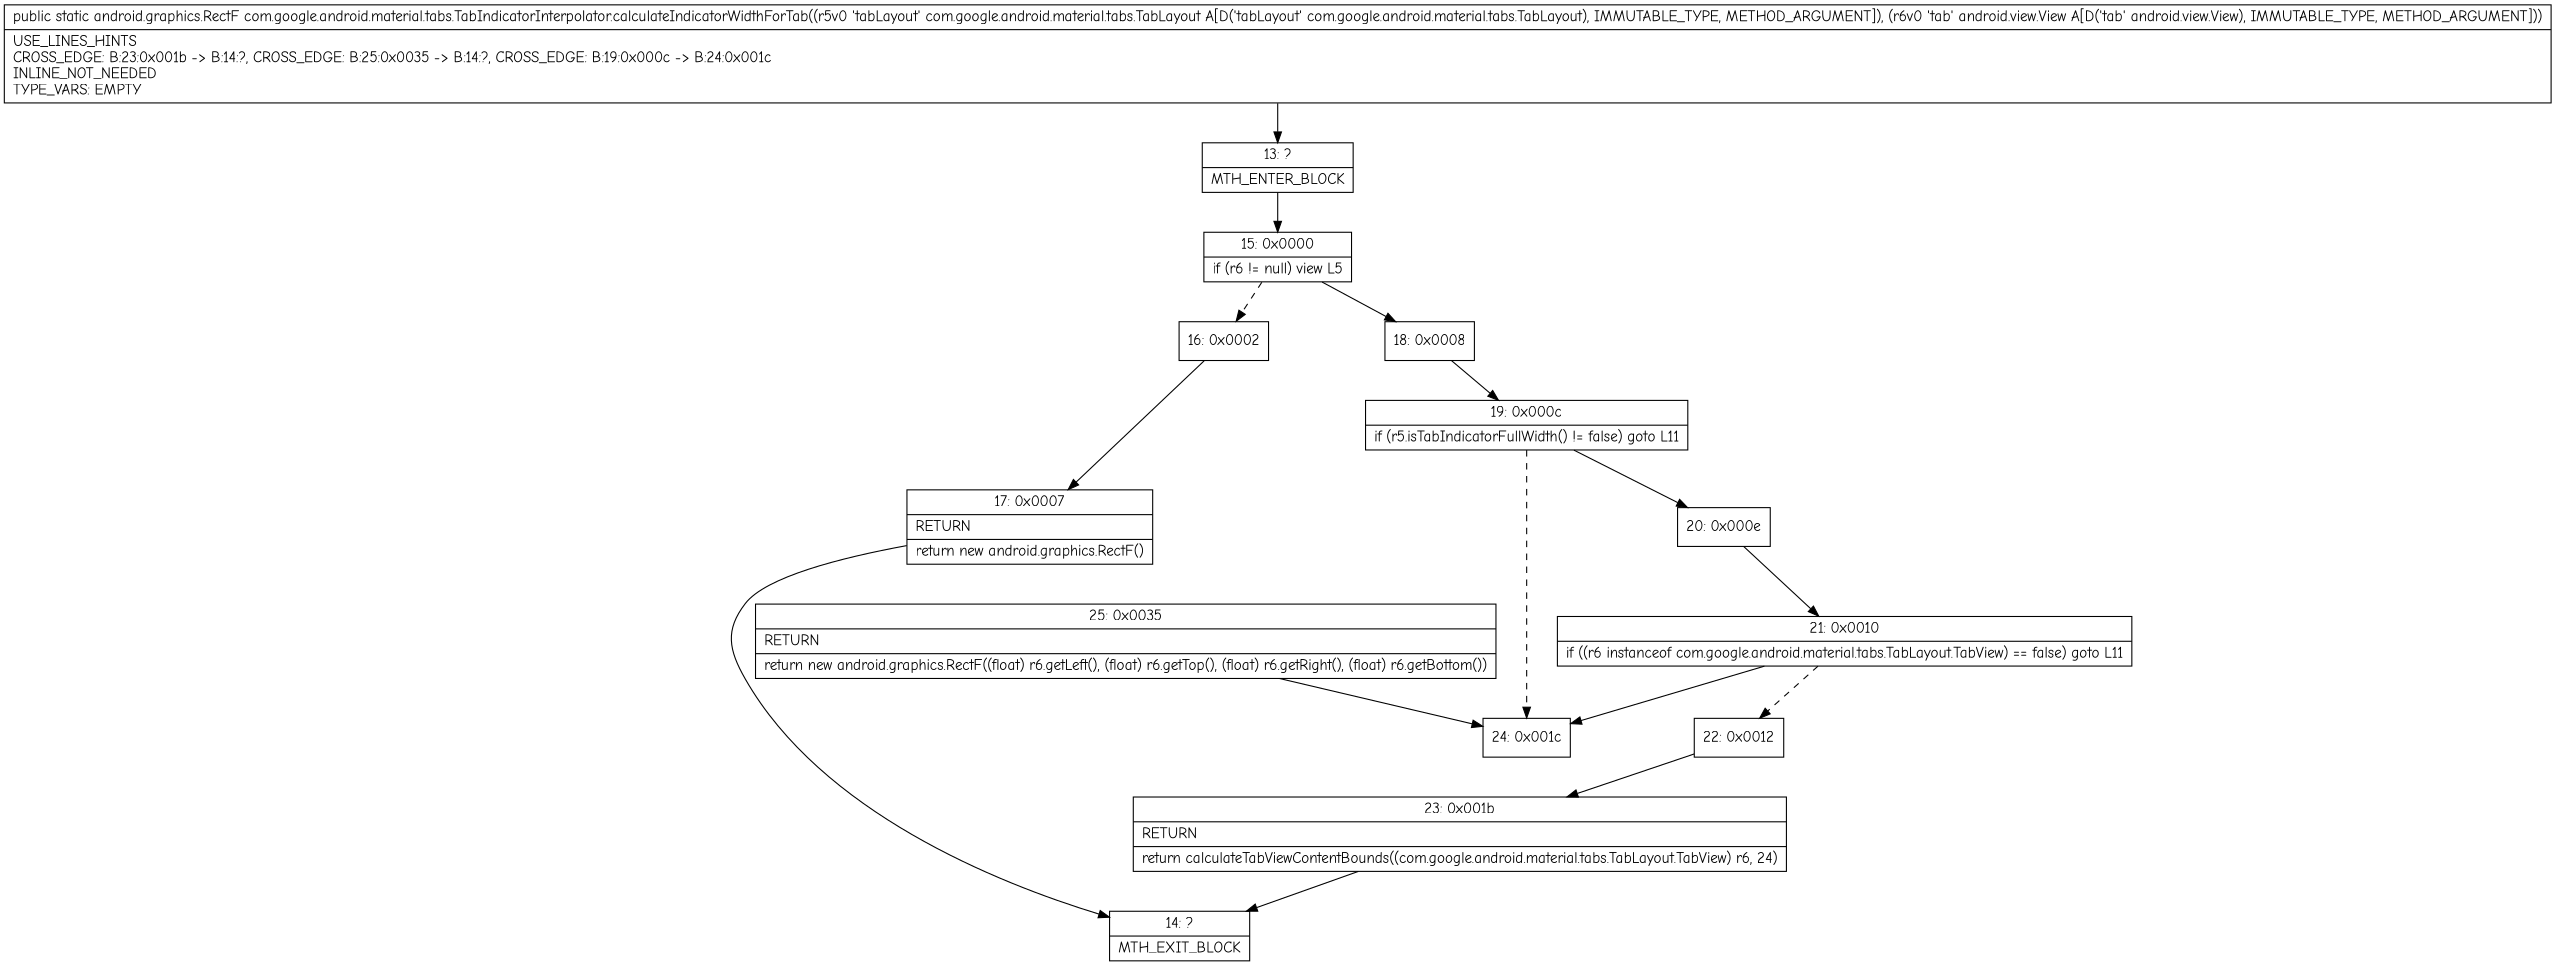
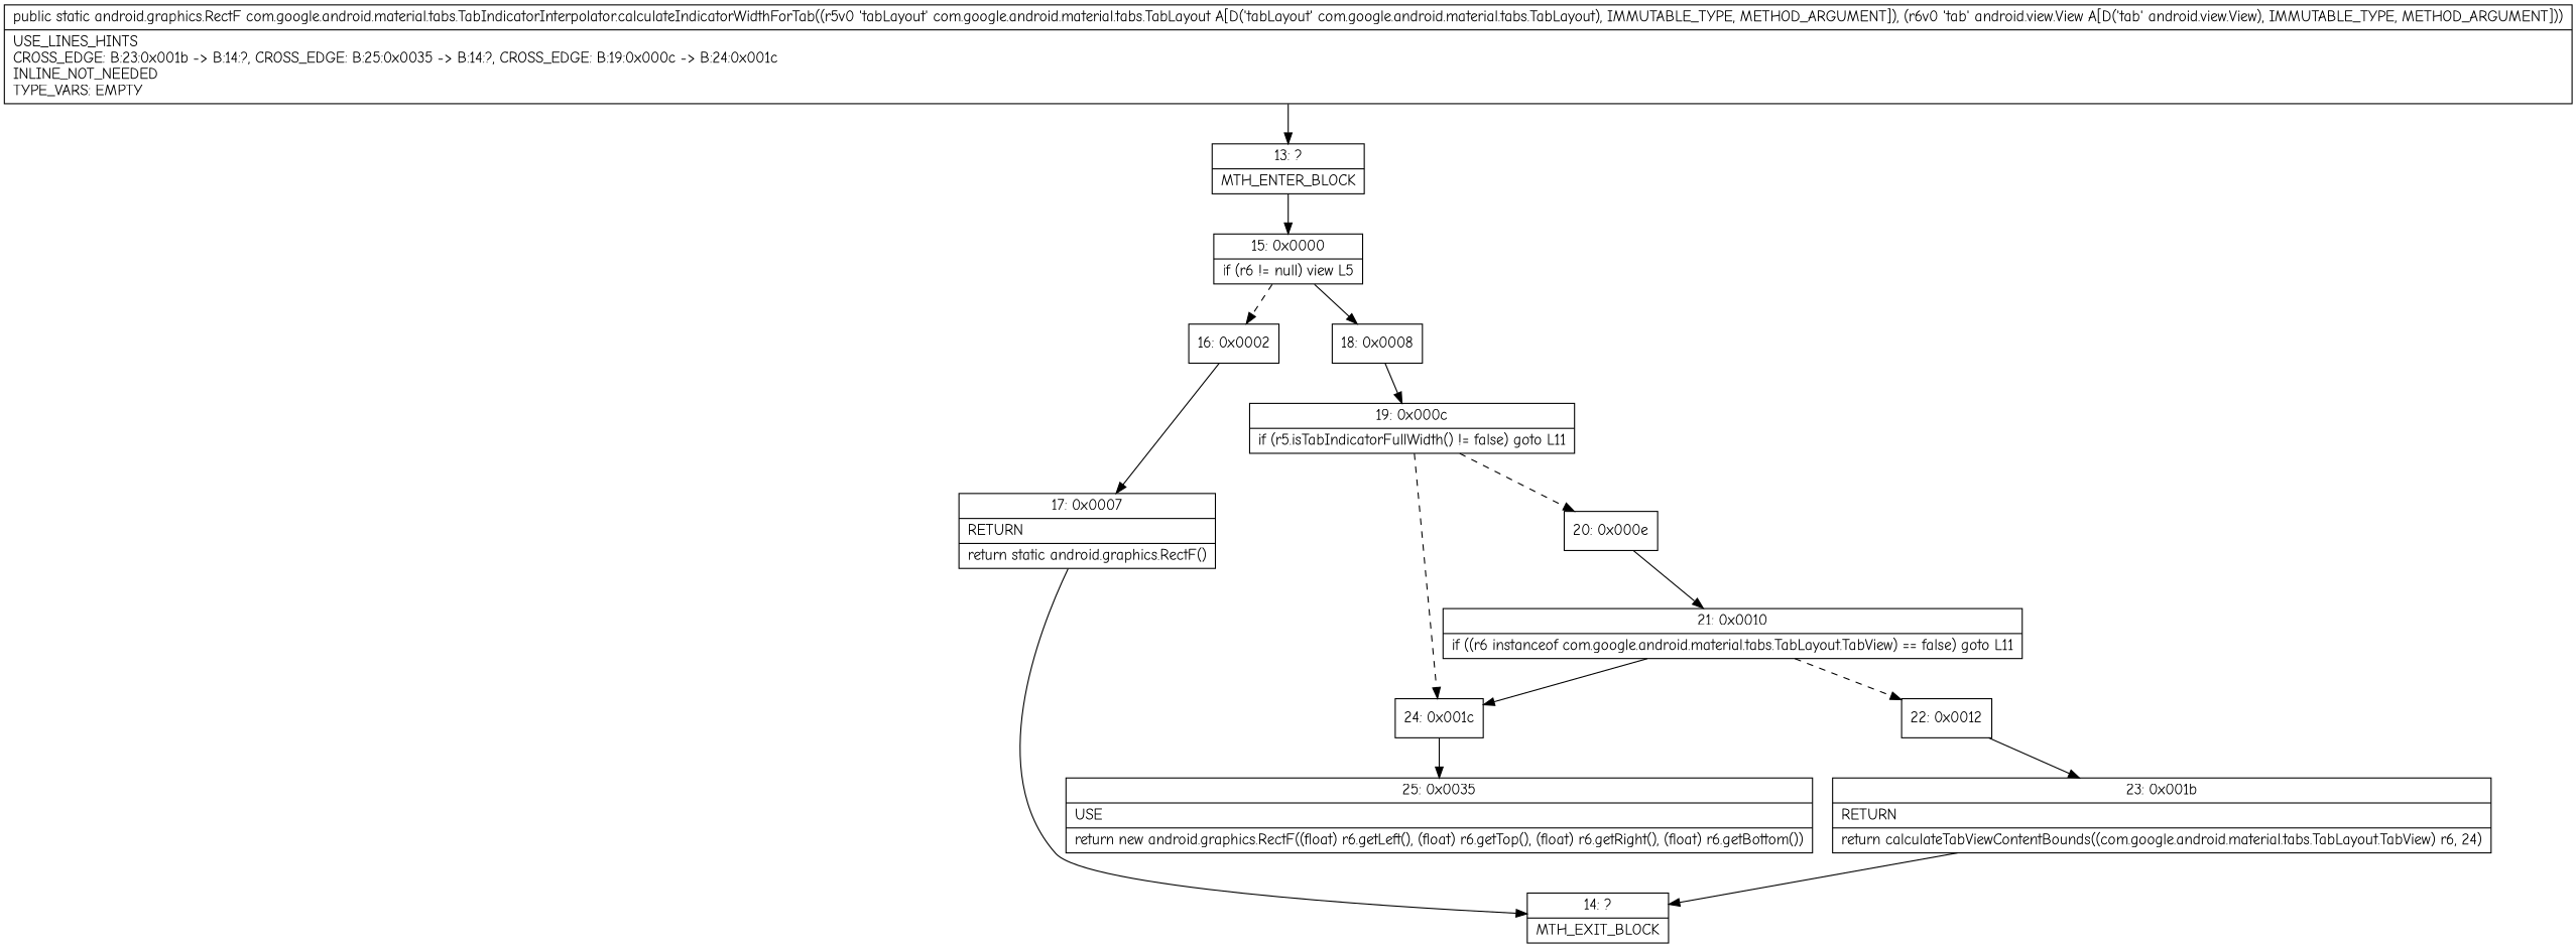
  digraph {
    fontname="Comic Neue"
    node [fontname="Comic Neue" shape=record]
    edge [fontname="Comic Neue"]
    n1 [label="{13\:\ ?|MTH_ENTER_BLOCK\l}"]
    n2 [label="{15\:\ 0x0000|if (r6 != null) view L5\l}"]
    n3 [label="{16\:\ 0x0002}"]
    n4 [label="{18\:\ 0x0008}"]
-   n5 [label="{17\:\ 0x0007|RETURN\l|return new android.graphics.RectF()\l}"]
+   n5 [label="{17\:\ 0x0007|RETURN\l|return static android.graphics.RectF()\l}"]
    n6 [label="{19\:\ 0x000c|if (r5.isTabIndicatorFullWidth() != false) goto L11\l}"]
    n7 [label="{14\:\ ?|MTH_EXIT_BLOCK\l}"]
    n8 [label="{20\:\ 0x000e}"]
    n9 [label="{24\:\ 0x001c}"]
    n10 [label="{21\:\ 0x0010|if ((r6 instanceof com.google.android.material.tabs.TabLayout.TabView) == false) goto L11\l}"]
-   n11 [label="{25\:\ 0x0035|RETURN\l|return new android.graphics.RectF((float) r6.getLeft(), (float) r6.getTop(), (float) r6.getRight(), (float) r6.getBottom())\l}"]
+   n11 [label="{25\:\ 0x0035|USE\l|return new android.graphics.RectF((float) r6.getLeft(), (float) r6.getTop(), (float) r6.getRight(), (float) r6.getBottom())\l}"]
    n12 [label="{22\:\ 0x0012}"]
    n13 [label="{23\:\ 0x001b|RETURN\l|return calculateTabViewContentBounds((com.google.android.material.tabs.TabLayout.TabView) r6, 24)\l}"]
    n14 [label="{public static android.graphics.RectF com.google.android.material.tabs.TabIndicatorInterpolator.calculateIndicatorWidthForTab((r5v0 'tabLayout' com.google.android.material.tabs.TabLayout A[D('tabLayout' com.google.android.material.tabs.TabLayout), IMMUTABLE_TYPE, METHOD_ARGUMENT]), (r6v0 'tab' android.view.View A[D('tab' android.view.View), IMMUTABLE_TYPE, METHOD_ARGUMENT]))  | USE_LINES_HINTS\lCROSS_EDGE: B:23:0x001b \-\> B:14:?, CROSS_EDGE: B:25:0x0035 \-\> B:14:?, CROSS_EDGE: B:19:0x000c \-\> B:24:0x001c\lINLINE_NOT_NEEDED\lTYPE_VARS: EMPTY\l}"]
    n1 -> n2
    n2 -> n3 [style=dashed]
    n2 -> n4
    n3 -> n5
    n4 -> n6
    n5 -> n7
-   n6 -> n8 [style=solid]
+   n6 -> n8 [style=dashed]
    n6 -> n9 [style=dashed]
    n8 -> n10
-   n11 -> n9
+   n9 -> n11
    n10 -> n9
    n10 -> n12 [style=dashed]
    n12 -> n13
    n13 -> n7
    n14 -> n1
  }
